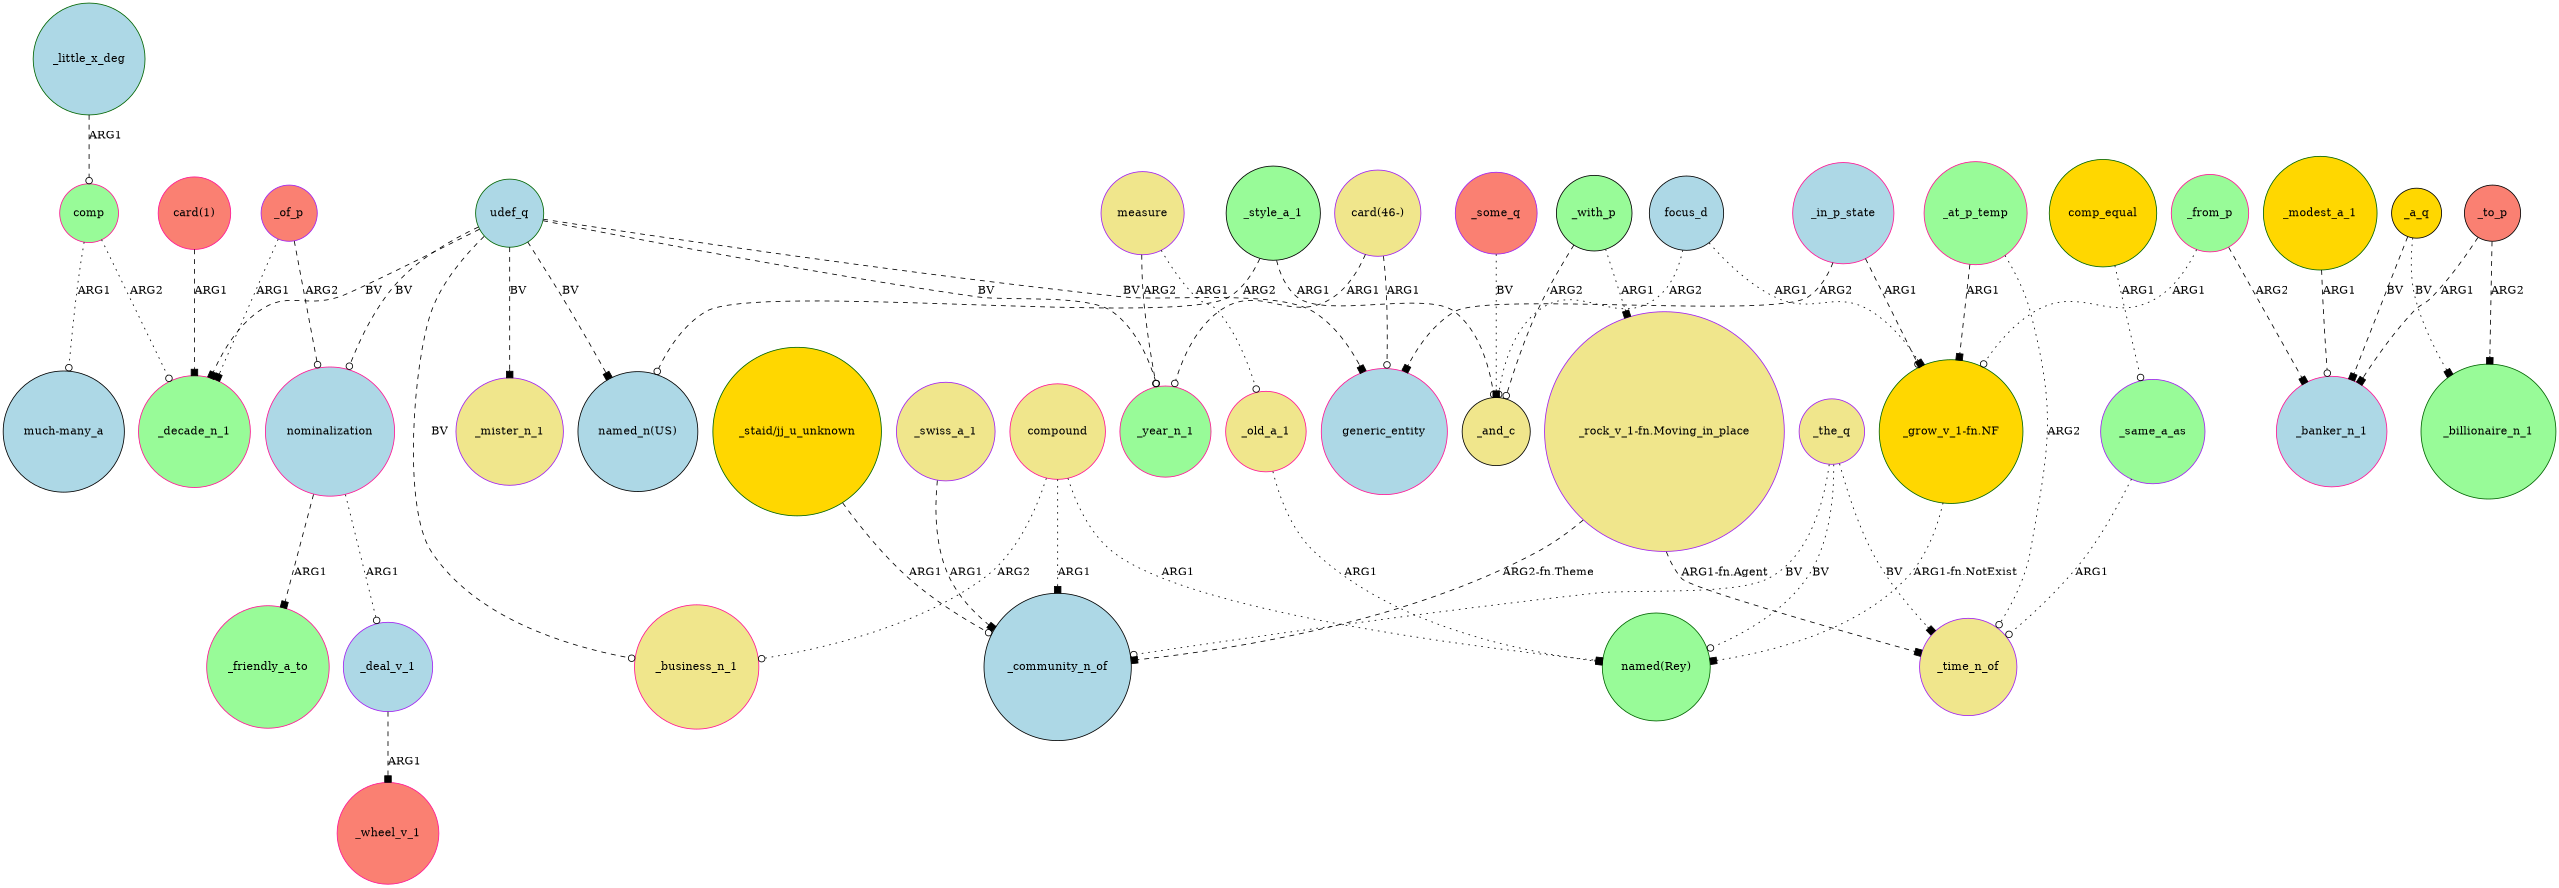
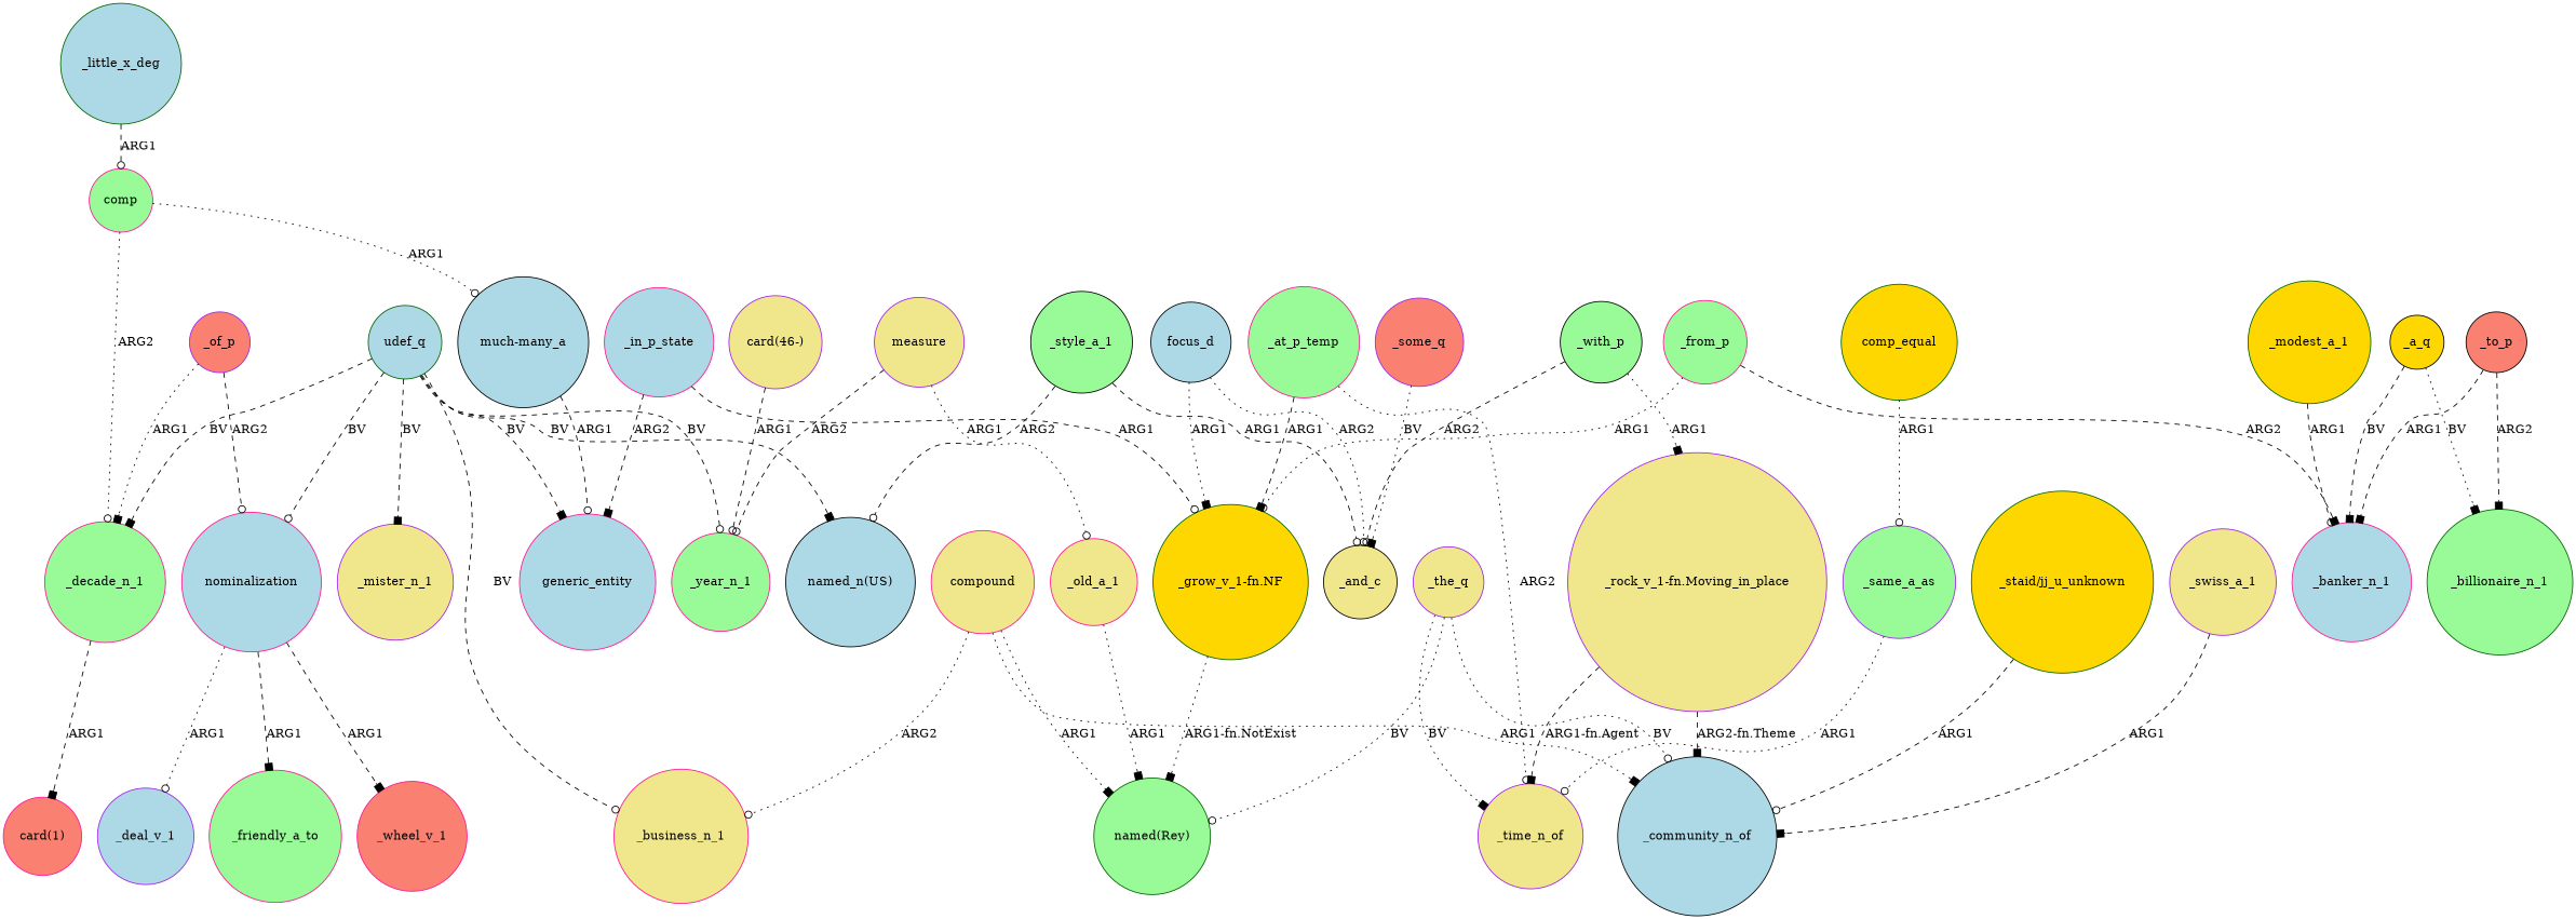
  digraph {
    node [color=deeppink fillcolor=palegreen shape=circle style=filled]
    edge [arrowhead=odot style=dashed]
    _with_p [color=black]
    _and_c [color=black fillcolor=khaki]
    "_rock_v_1-fn.Moving_in_place" [color=purple fillcolor=khaki]
    _community_n_of [color=black fillcolor=lightblue]
    _time_n_of [color=purple fillcolor=khaki]
    nominalization [fillcolor=lightblue]
    _wheel_v_1 [fillcolor=salmon]
    _deal_v_1 [color=purple fillcolor=lightblue]
    _friendly_a_to
    _little_x_deg [color=darkgreen fillcolor=lightblue]
    comp
    "much-many_a" [color=black fillcolor=lightblue]
    _decade_n_1
    generic_entity [fillcolor=lightblue]
    udef_q [color=darkgreen fillcolor=lightblue]
    "named_n(US)" [color=black fillcolor=lightblue]
    _year_n_1
    _mister_n_1 [color=purple fillcolor=khaki]
    _business_n_1 [fillcolor=khaki]
    "_staid/jj_u_unknown" [color=darkgreen fillcolor=gold]
    measure [color=purple fillcolor=khaki]
    _old_a_1 [fillcolor=khaki]
    "named(Rey)" [color=darkgreen]
    _in_p_state [fillcolor=lightblue]
    "_grow_v_1-fn.NF" [color=darkgreen fillcolor=gold]
    _from_p
    _banker_n_1 [fillcolor=lightblue]
    compound [fillcolor=khaki]
    _at_p_temp
    _modest_a_1 [color=darkgreen fillcolor=gold]
    _of_p [color=purple fillcolor=salmon]
    "card(46-)" [color=purple fillcolor=khaki]
    _style_a_1 [color=black]
    focus_d [color=black fillcolor=lightblue]
    _the_q [color=purple fillcolor=khaki]
    _a_q [color=black fillcolor=gold]
    _billionaire_n_1 [color=darkgreen]
    comp_equal [color=darkgreen fillcolor=gold]
    _same_a_as [color=purple]
    _to_p [color=black fillcolor=salmon]
    _some_q [color=purple fillcolor=salmon]
    _swiss_a_1 [color=purple fillcolor=khaki]
    "card(1)" [fillcolor=salmon]
    _with_p -> _and_c [label=ARG2]
    _with_p -> "_rock_v_1-fn.Moving_in_place" [arrowhead=box label=ARG1 style=dotted]
    "_rock_v_1-fn.Moving_in_place" -> _community_n_of [arrowhead=box label="ARG2-fn.Theme"]
    "_rock_v_1-fn.Moving_in_place" -> _time_n_of [arrowhead=box label="ARG1-fn.Agent"]
-   _deal_v_1 -> _wheel_v_1 [arrowhead=box label=ARG1]
+   nominalization -> _wheel_v_1 [arrowhead=box label=ARG1]
    nominalization -> _deal_v_1 [label=ARG1 style=dotted]
    nominalization -> _friendly_a_to [arrowhead=box label=ARG1]
    _little_x_deg -> comp [label=ARG1]
    comp -> "much-many_a" [label=ARG1 style=dotted]
    comp -> _decade_n_1 [label=ARG2 style=dotted]
-   "card(46-)" -> generic_entity [label=ARG1]
+   "much-many_a" -> generic_entity [label=ARG1]
    udef_q -> nominalization [label=BV]
    udef_q -> _decade_n_1 [arrowhead=box label=BV]
    udef_q -> generic_entity [arrowhead=box label=BV]
    udef_q -> "named_n(US)" [arrowhead=box label=BV]
    udef_q -> _year_n_1 [label=BV]
    udef_q -> _mister_n_1 [arrowhead=box label=BV]
    udef_q -> _business_n_1 [label=BV]
    "_staid/jj_u_unknown" -> _community_n_of [label=ARG1]
    measure -> _year_n_1 [label=ARG2]
    measure -> _old_a_1 [label=ARG1 style=dotted]
    _old_a_1 -> "named(Rey)" [arrowhead=box label=ARG1 style=dotted]
    _in_p_state -> generic_entity [arrowhead=box label=ARG2]
    _in_p_state -> "_grow_v_1-fn.NF" [label=ARG1]
    "_grow_v_1-fn.NF" -> "named(Rey)" [arrowhead=box label="ARG1-fn.NotExist" style=dotted]
    _from_p -> "_grow_v_1-fn.NF" [label=ARG1 style=dotted]
    _from_p -> _banker_n_1 [arrowhead=box label=ARG2]
    compound -> _community_n_of [arrowhead=box label=ARG1 style=dotted]
    compound -> _business_n_1 [label=ARG2 style=dotted]
    compound -> "named(Rey)" [arrowhead=box label=ARG1 style=dotted]
    _at_p_temp -> _time_n_of [label=ARG2 style=dotted]
    _at_p_temp -> "_grow_v_1-fn.NF" [arrowhead=box label=ARG1]
    _modest_a_1 -> _banker_n_1 [label=ARG1]
    _of_p -> nominalization [label=ARG2]
    _of_p -> _decade_n_1 [arrowhead=box label=ARG1 style=dotted]
    "card(46-)" -> _year_n_1 [label=ARG1]
    _style_a_1 -> _and_c [label=ARG1]
    _style_a_1 -> "named_n(US)" [label=ARG2]
    focus_d -> _and_c [label=ARG2 style=dotted]
    focus_d -> "_grow_v_1-fn.NF" [arrowhead=box label=ARG1 style=dotted]
    _the_q -> _community_n_of [label=BV style=dotted]
    _the_q -> _time_n_of [arrowhead=box label=BV style=dotted]
    _the_q -> "named(Rey)" [label=BV style=dotted]
    _a_q -> _banker_n_1 [arrowhead=box label=BV]
    _a_q -> _billionaire_n_1 [arrowhead=box label=BV style=dotted]
    comp_equal -> _same_a_as [label=ARG1 style=dotted]
    _same_a_as -> _time_n_of [label=ARG1 style=dotted]
    _to_p -> _banker_n_1 [arrowhead=box label=ARG1]
    _to_p -> _billionaire_n_1 [arrowhead=box label=ARG2]
    _some_q -> _and_c [arrowhead=box label=BV style=dotted]
    _swiss_a_1 -> _community_n_of [arrowhead=box label=ARG1]
-   "card(1)" -> _decade_n_1 [arrowhead=box label=ARG1]
+   _decade_n_1 -> "card(1)" [arrowhead=box label=ARG1]
  }
